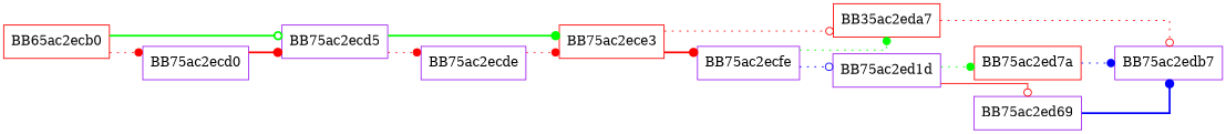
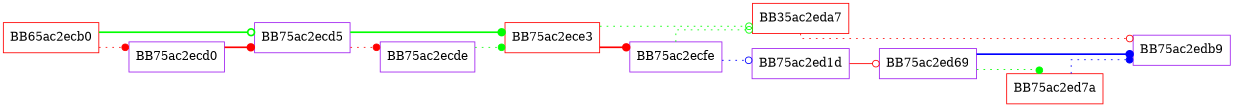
  digraph {
    rankdir=LR
    splines=ortho
    node [color=purple shape=box]
    edge [arrowhead=dot color=red style=dotted]
    n1 [color=red label=BB65ac2ecb0]
    BB75ac2ecd5
    BB75ac2ecd0
    BB75ac2ece3 [color=red]
    BB75ac2ecde
    n6 [color=red label=BB35ac2eda7]
    BB75ac2ecfe
-   BB75ac2edb9 [label=BB75ac2edb7]
+   BB75ac2edb9
    BB75ac2ed1d
    BB75ac2ed7a [color=red]
    BB75ac2ed69
    n1 -> BB75ac2ecd5 [arrowhead=odot color=green style=bold]
    n1 -> BB75ac2ecd0
    BB75ac2ecd5 -> BB75ac2ece3 [color=green style=bold]
    BB75ac2ecd5 -> BB75ac2ecde
    BB75ac2ecd0 -> BB75ac2ecd5 [style=bold]
-   BB75ac2ece3 -> n6 [arrowhead=odot]
+   BB75ac2ece3 -> n6 [arrowhead=odot color=green]
    BB75ac2ece3 -> BB75ac2ecfe [style=bold]
-   BB75ac2ecde -> BB75ac2ece3
+   BB75ac2ecde -> BB75ac2ece3 [color=green]
    n6 -> BB75ac2edb9 [arrowhead=odot]
-   BB75ac2ecfe -> n6 [color=green]
+   BB75ac2ecfe -> n6 [arrowhead=odot color=green]
    BB75ac2ecfe -> BB75ac2ed1d [arrowhead=odot color=blue]
-   BB75ac2ed1d -> BB75ac2ed7a [color=green]
+   BB75ac2ed69 -> BB75ac2ed7a [color=green]
    BB75ac2ed1d -> BB75ac2ed69 [arrowhead=odot style=solid]
    BB75ac2ed7a -> BB75ac2edb9 [color=blue]
    BB75ac2ed69 -> BB75ac2edb9 [color=blue style=bold]
  }
